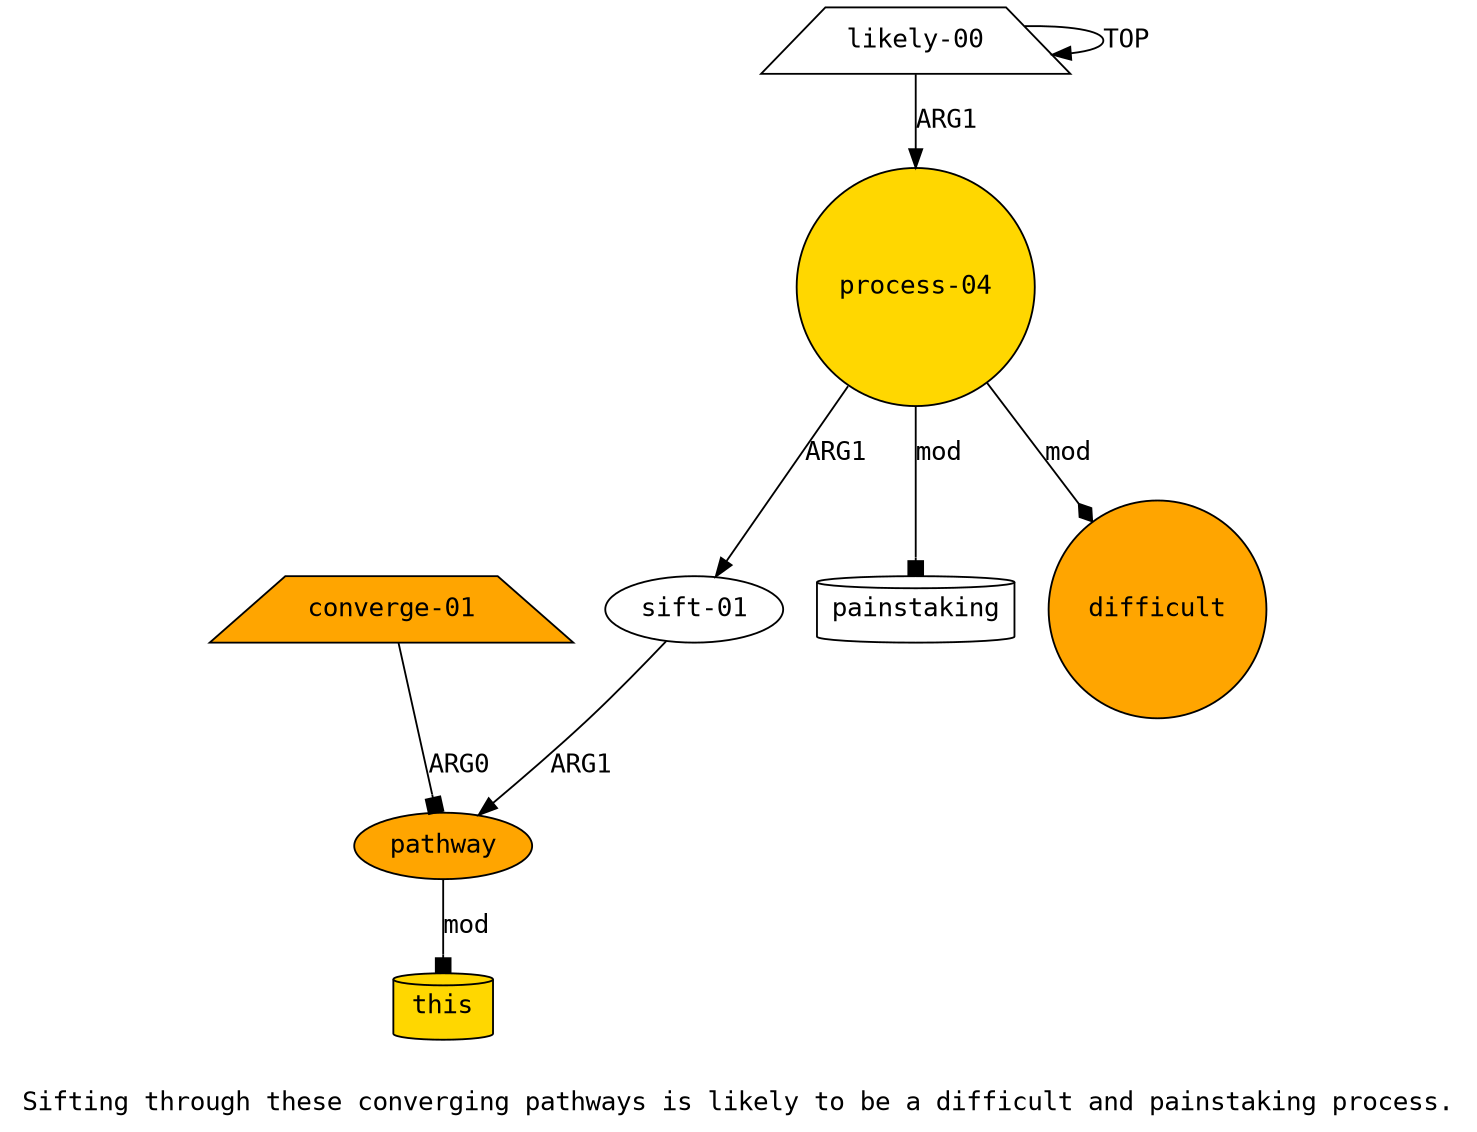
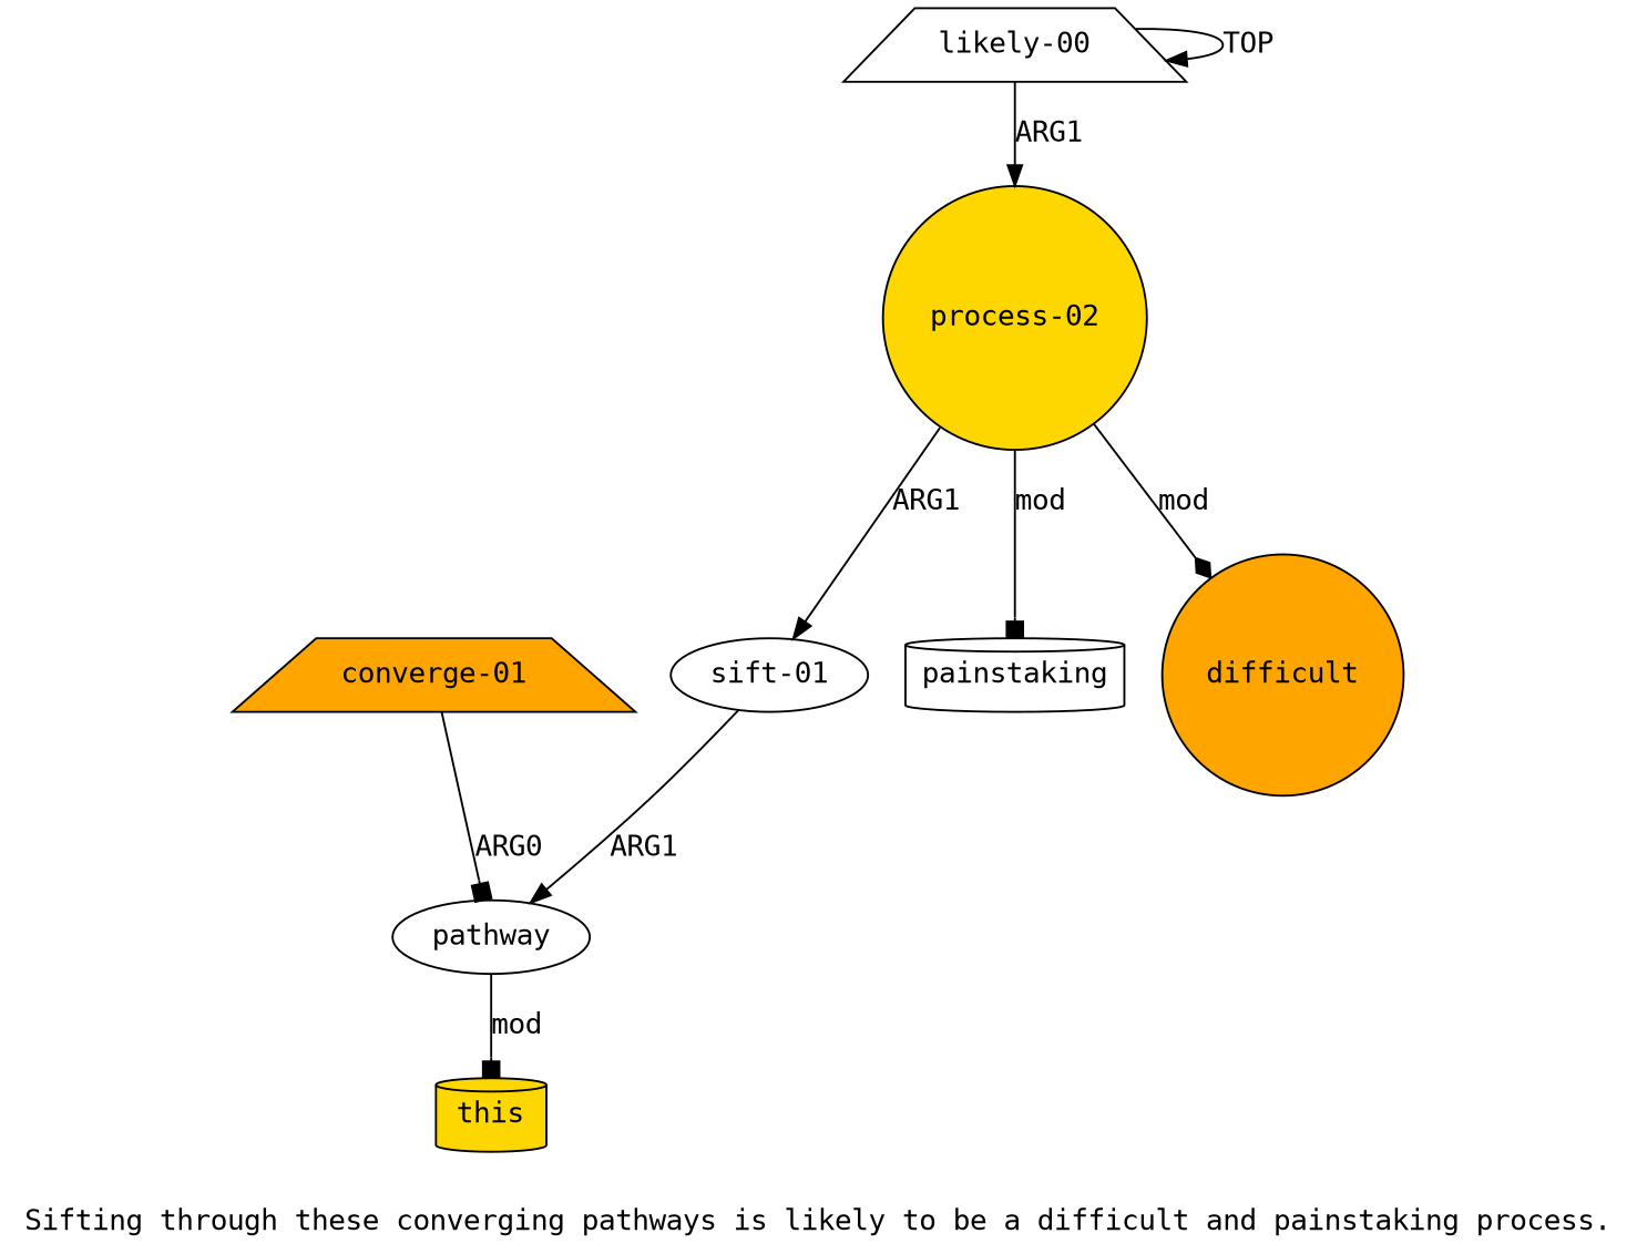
  digraph {
    fontname="DejaVu Sans Mono"
    label="Sifting through these converging pathways is likely to be a difficult and painstaking process."
    node [color=black fillcolor=white fontname="DejaVu Sans Mono" shape=circle style=filled]
    edge [arrowhead=normal color=black fontname="DejaVu Sans Mono" gold_label=ARG1 test_label=ARG1]
-   n1 [fillcolor=gold gold_ind=1 gold_label="process-02" label="process-04" test_ind=1 test_label="process-02"]
+   n1 [fillcolor=gold gold_ind=1 gold_label="process-02" label="process-02" test_ind=1 test_label="process-02"]
    n2 [gold_ind=2 gold_label="sift-01" label="sift-01" shape=ellipse test_ind=2 test_label="sift-01"]
    n3 [gold_ind=7 gold_label=painstaking label=painstaking shape=cylinder test_ind=7 test_label=painstaking]
    n4 [fillcolor=orange gold_ind=6 gold_label=difficult label=difficult test_ind=6 test_label=difficult]
-   n5 [fillcolor=orange gold_ind=3 gold_label=pathway label=pathway shape=ellipse test_ind=3 test_label=pathway]
+   n5 [gold_ind=3 gold_label=pathway label=pathway shape=ellipse test_ind=3 test_label=pathway]
    n6 [fillcolor=gold gold_ind=5 gold_label=this label=this shape=cylinder test_ind=5 test_label=this]
    n7 [gold_ind=0 gold_label="likely-01" label="likely-00" shape=trapezium test_ind=0 test_label="likely-01"]
    n8 [fillcolor=orange gold_ind=4 gold_label="converge-01" label="converge-01" shape=trapezium test_ind=4 test_label="converge-01"]
    n1 -> n2 [label=ARG1]
    n1 -> n3 [arrowhead=box gold_label=mod label=mod test_label=mod]
    n1 -> n4 [arrowhead=diamond gold_label=mod label=mod test_label=mod]
    n2 -> n5 [label=ARG1]
    n5 -> n6 [arrowhead=box gold_label=mod label=mod test_label=mod]
    n7 -> n1 [label=ARG1]
    n7 -> n7 [gold_label=TOP label=TOP test_label=TOP]
    n8 -> n5 [arrowhead=box gold_label=ARG0 label=ARG0 test_label=ARG0]
  }
